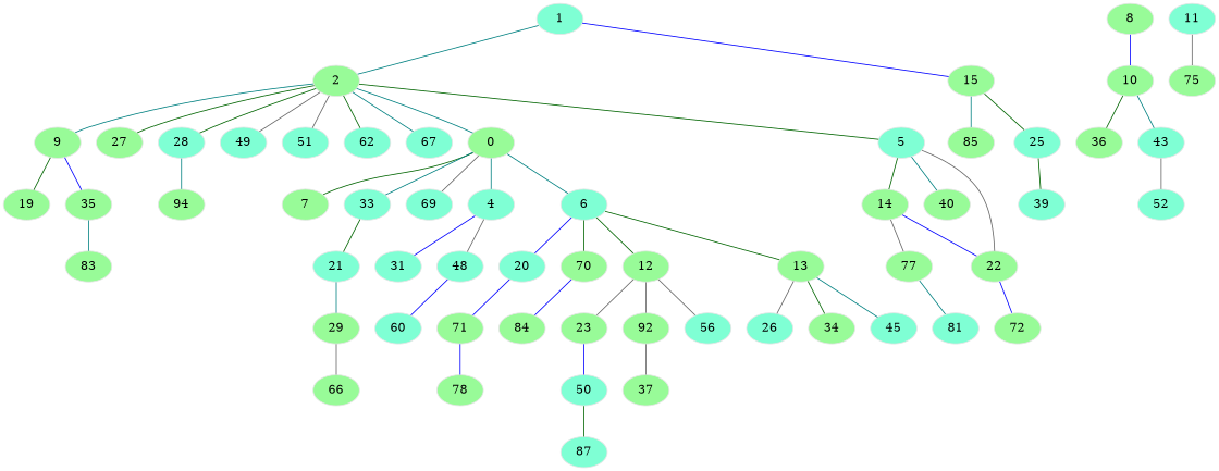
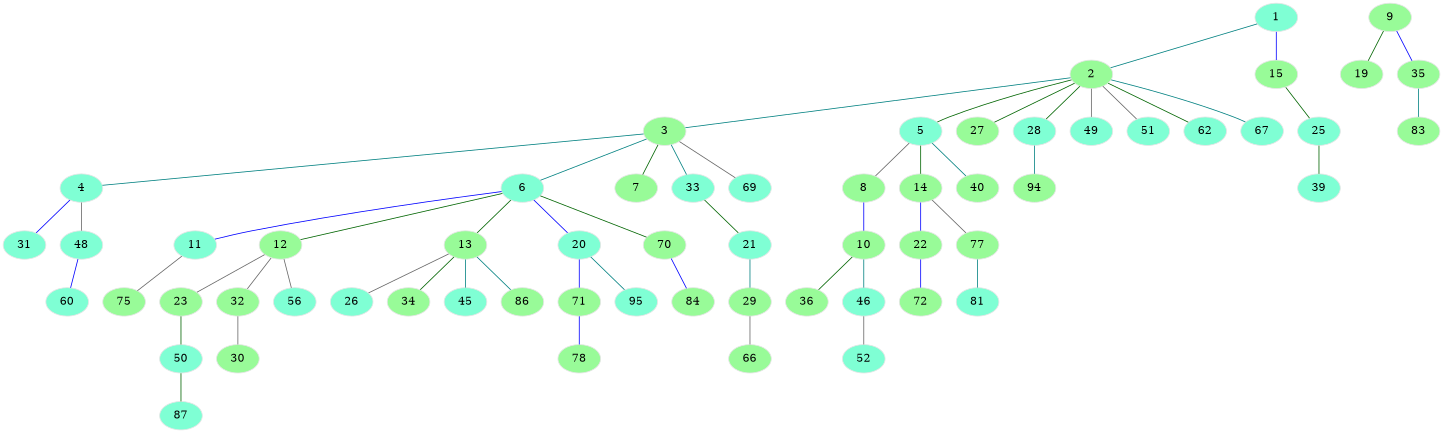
  graph {
    node [color=gray90 fillcolor=palegreen style=filled]
    edge [color=teal]
    1 [fillcolor=aquamarine super="+97"]
    2 [super="+17"]
    15 [super="+64"]
-   3 [super="+37" label=0]
+   3 [super="+37"]
    5 [fillcolor=aquamarine super="+57"]
    9
    27 [super="+90"]
    n8 [fillcolor=aquamarine label=28 super="+47"]
    49 [fillcolor=aquamarine super="+54"]
    51 [fillcolor=aquamarine super="+79"]
    62 [fillcolor=aquamarine]
    67 [fillcolor=aquamarine super="+96"]
    25 [fillcolor=aquamarine super="+58"]
-   85
    4 [fillcolor=aquamarine super="+53"]
    6 [fillcolor=aquamarine]
    7 [super="+46"]
    33 [fillcolor=aquamarine super="+93"]
    69 [fillcolor=aquamarine super="+73"]
    8
    14 [super="+18"]
    40
    19 [super="+28"]
    35 [super="+63"]
    94
    31 [fillcolor=aquamarine super="+68"]
    48 [fillcolor=aquamarine super="+74"]
    11 [fillcolor=aquamarine super="+92"]
    12 [super="+16"]
    13 [super="+24"]
    20 [fillcolor=aquamarine super="+65"]
    70 [super="+80"]
    21 [fillcolor=aquamarine]
    29 [super="+55"]
    60 [fillcolor=aquamarine]
    10 [super="+44"]
    22 [super="+41"]
    77 [super="+89"]
    75
    23
-   32 [label=92]
+   32
    56 [fillcolor=aquamarine]
    26 [fillcolor=aquamarine]
    34
    45 [fillcolor=aquamarine]
+   86
    71
+   95 [fillcolor=aquamarine]
    84
    36 [super="+91"]
-   43 [fillcolor=aquamarine super="+76"]
+   43 [fillcolor=aquamarine super="+76" label=46]
    83
    52 [fillcolor=aquamarine]
    50 [fillcolor=aquamarine super="+61"]
-   30 [super="+59" label=37]
+   30 [super="+59"]
    n56 [label=72]
    81 [fillcolor=aquamarine super="+88"]
    39 [fillcolor=aquamarine super="+72"]
    78 [super="+82"]
    66
    87 [fillcolor=aquamarine]
    1 -- 2
    1 -- 15 [color=blue]
    2 -- 3
    2 -- 5 [color=darkgreen]
-   2 -- 9
    2 -- 27 [color=darkgreen]
    2 -- n8 [color=darkgreen]
    2 -- 49 [color=gray40]
    2 -- 51 [color=gray40]
    2 -- 62 [color=darkgreen]
    2 -- 67
    15 -- 25 [color=darkgreen]
-   15 -- 85
    3 -- 4
    3 -- 6
    3 -- 7 [color=darkgreen]
    3 -- 33
    3 -- 69 [color=gray40]
-   5 -- 22 [color=gray40]
+   5 -- 8 [color=gray40]
    5 -- 14 [color=darkgreen]
    5 -- 40
    9 -- 19 [color=darkgreen]
    9 -- 35 [color=blue]
    n8 -- 94
    25 -- 39 [color=darkgreen]
    4 -- 31 [color=blue]
    4 -- 48 [color=gray40]
+   6 -- 11 [color=blue]
    6 -- 12 [color=darkgreen]
    6 -- 13 [color=darkgreen]
    6 -- 20 [color=blue]
    6 -- 70 [color=darkgreen]
    33 -- 21 [color=darkgreen]
    8 -- 10 [color=blue]
    14 -- 22 [color=blue]
    14 -- 77 [color=gray40]
    35 -- 83
    48 -- 60 [color=blue]
    11 -- 75 [color=gray40]
    12 -- 23 [color=gray40]
    12 -- 32 [color=gray40]
    12 -- 56 [color=gray40]
    13 -- 26 [color=gray40]
    13 -- 34 [color=darkgreen]
    13 -- 45
+   13 -- 86
    20 -- 71 [color=blue]
+   20 -- 95
    70 -- 84 [color=blue]
    21 -- 29
    29 -- 66 [color=gray40]
    10 -- 36 [color=darkgreen]
    10 -- 43
    22 -- n56 [color=blue]
    77 -- 81
-   23 -- 50 [color=blue]
+   23 -- 50 [color=darkgreen]
    32 -- 30 [color=gray40]
    71 -- 78 [color=blue]
    43 -- 52 [color=gray40]
    50 -- 87 [color=darkgreen]
  }
